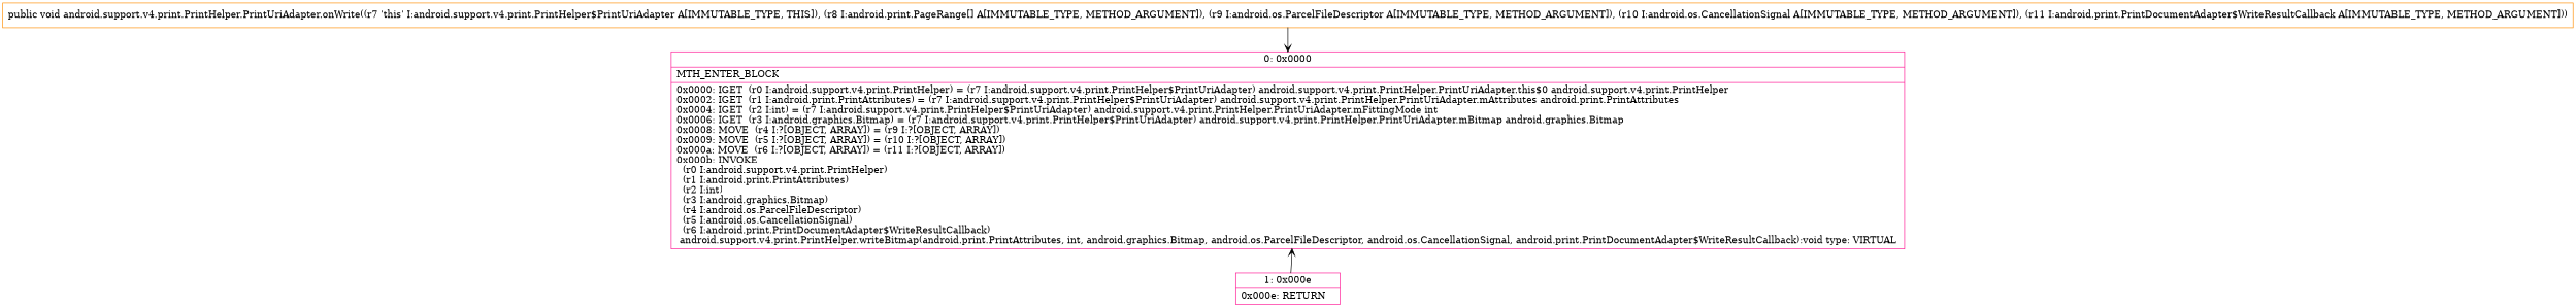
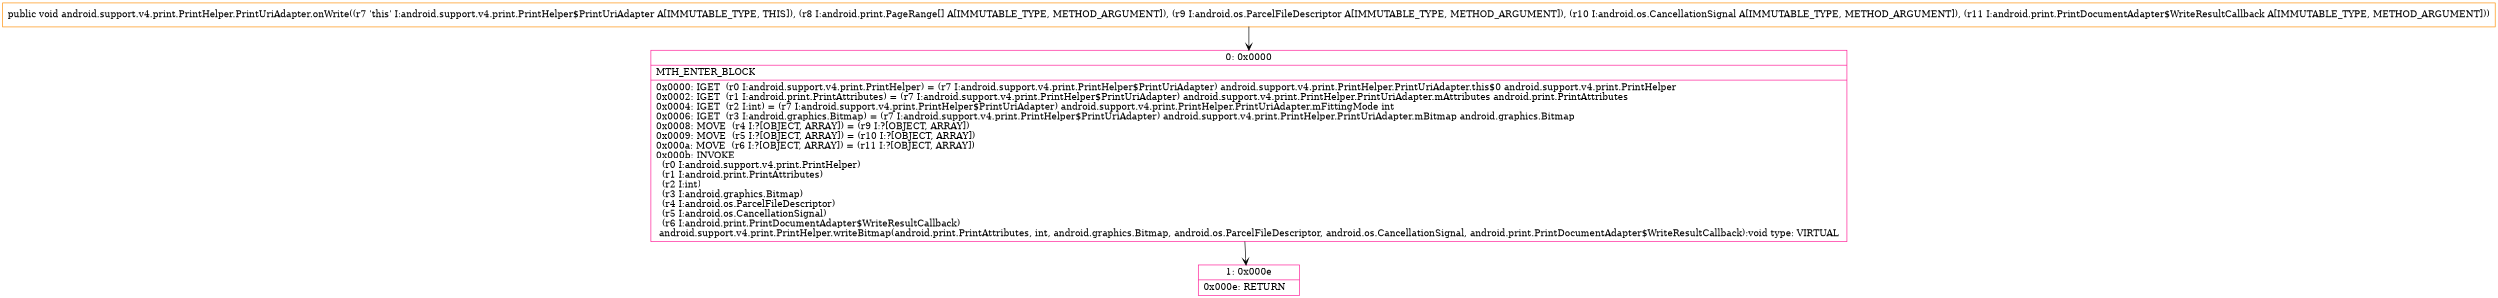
  digraph {
    node [shape=record color=deeppink]
    edge [arrowhead=vee]
    n1 [label="{0\:\ 0x0000|MTH_ENTER_BLOCK\l|0x0000: IGET  (r0 I:android.support.v4.print.PrintHelper) = (r7 I:android.support.v4.print.PrintHelper$PrintUriAdapter) android.support.v4.print.PrintHelper.PrintUriAdapter.this$0 android.support.v4.print.PrintHelper \l0x0002: IGET  (r1 I:android.print.PrintAttributes) = (r7 I:android.support.v4.print.PrintHelper$PrintUriAdapter) android.support.v4.print.PrintHelper.PrintUriAdapter.mAttributes android.print.PrintAttributes \l0x0004: IGET  (r2 I:int) = (r7 I:android.support.v4.print.PrintHelper$PrintUriAdapter) android.support.v4.print.PrintHelper.PrintUriAdapter.mFittingMode int \l0x0006: IGET  (r3 I:android.graphics.Bitmap) = (r7 I:android.support.v4.print.PrintHelper$PrintUriAdapter) android.support.v4.print.PrintHelper.PrintUriAdapter.mBitmap android.graphics.Bitmap \l0x0008: MOVE  (r4 I:?[OBJECT, ARRAY]) = (r9 I:?[OBJECT, ARRAY]) \l0x0009: MOVE  (r5 I:?[OBJECT, ARRAY]) = (r10 I:?[OBJECT, ARRAY]) \l0x000a: MOVE  (r6 I:?[OBJECT, ARRAY]) = (r11 I:?[OBJECT, ARRAY]) \l0x000b: INVOKE  \l  (r0 I:android.support.v4.print.PrintHelper)\l  (r1 I:android.print.PrintAttributes)\l  (r2 I:int)\l  (r3 I:android.graphics.Bitmap)\l  (r4 I:android.os.ParcelFileDescriptor)\l  (r5 I:android.os.CancellationSignal)\l  (r6 I:android.print.PrintDocumentAdapter$WriteResultCallback)\l android.support.v4.print.PrintHelper.writeBitmap(android.print.PrintAttributes, int, android.graphics.Bitmap, android.os.ParcelFileDescriptor, android.os.CancellationSignal, android.print.PrintDocumentAdapter$WriteResultCallback):void type: VIRTUAL \l}"]
    n2 [label="{1\:\ 0x000e|0x000e: RETURN   \l}"]
    n3 [label="{public void android.support.v4.print.PrintHelper.PrintUriAdapter.onWrite((r7 'this' I:android.support.v4.print.PrintHelper$PrintUriAdapter A[IMMUTABLE_TYPE, THIS]), (r8 I:android.print.PageRange[] A[IMMUTABLE_TYPE, METHOD_ARGUMENT]), (r9 I:android.os.ParcelFileDescriptor A[IMMUTABLE_TYPE, METHOD_ARGUMENT]), (r10 I:android.os.CancellationSignal A[IMMUTABLE_TYPE, METHOD_ARGUMENT]), (r11 I:android.print.PrintDocumentAdapter$WriteResultCallback A[IMMUTABLE_TYPE, METHOD_ARGUMENT])) }" color=darkorange]
-   n2 -> n1
+   n1 -> n2
    n3 -> n1
  }
